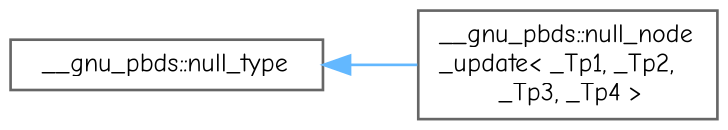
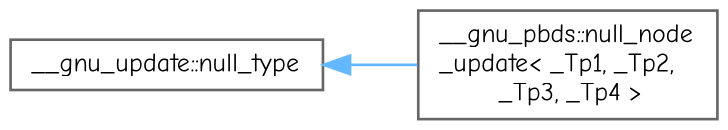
  digraph {
    rankdir=LR
    fontname="Comic Neue"
    node [color=grey40 fillcolor=white fontname="Comic Neue" fontsize=10 shape=box style=filled]
-   n1 [height=0.2 label="__gnu_pbds::null_type" width=0.4]
+   n1 [height=0.2 label="__gnu_update::null_type" width=0.4]
    n2 [height=0.2 label="__gnu_pbds::null_node\l_update\< _Tp1, _Tp2,\l _Tp3, _Tp4 \>" width=0.4]
    n1 -> n2 [color=steelblue1 dir=back fontname="Comic Neue" fontsize=10 labelfontname=Helvetica labelfontsize=10 style=solid]
  }
